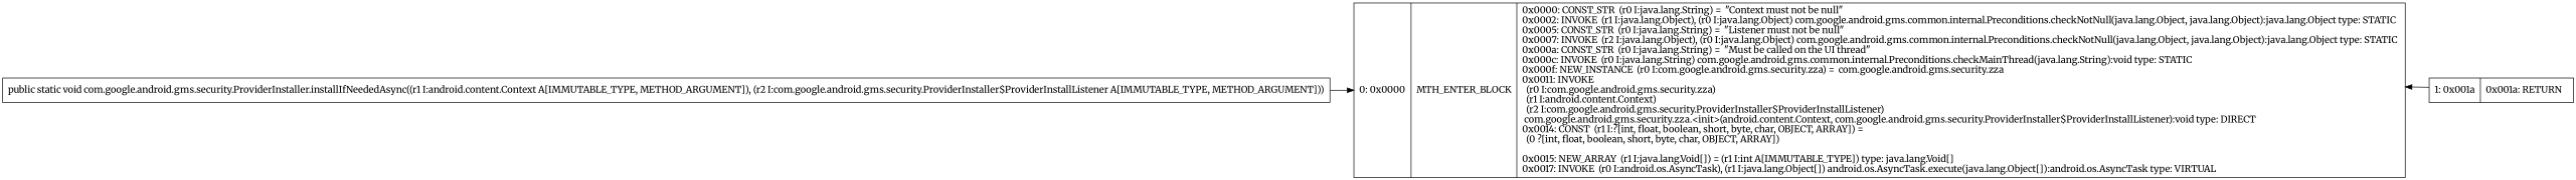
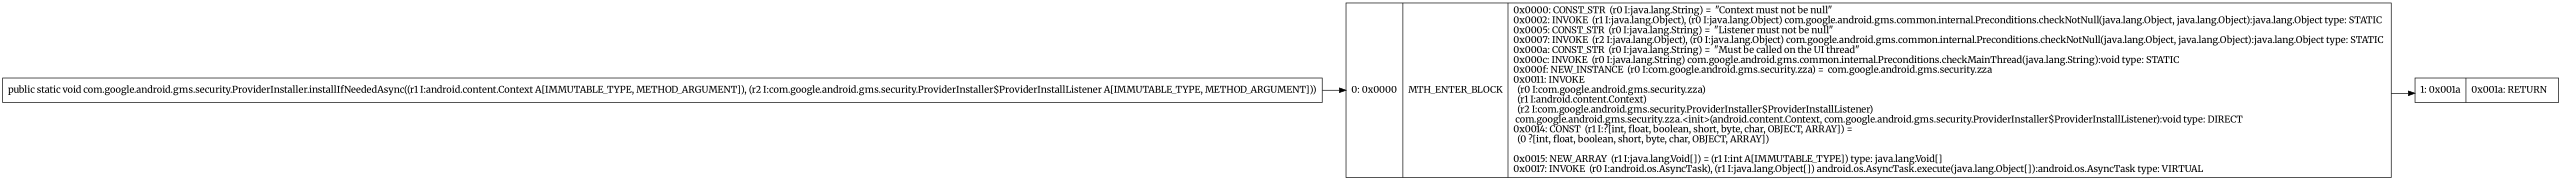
  digraph {
    rankdir=LR
    fontname=Merriweather
    node [shape=record fontname=Merriweather]
    edge [fontname=Merriweather]
    n1 [label="{0\:\ 0x0000|MTH_ENTER_BLOCK\l|0x0000: CONST_STR  (r0 I:java.lang.String) =  \"Context must not be null\" \l0x0002: INVOKE  (r1 I:java.lang.Object), (r0 I:java.lang.Object) com.google.android.gms.common.internal.Preconditions.checkNotNull(java.lang.Object, java.lang.Object):java.lang.Object type: STATIC \l0x0005: CONST_STR  (r0 I:java.lang.String) =  \"Listener must not be null\" \l0x0007: INVOKE  (r2 I:java.lang.Object), (r0 I:java.lang.Object) com.google.android.gms.common.internal.Preconditions.checkNotNull(java.lang.Object, java.lang.Object):java.lang.Object type: STATIC \l0x000a: CONST_STR  (r0 I:java.lang.String) =  \"Must be called on the UI thread\" \l0x000c: INVOKE  (r0 I:java.lang.String) com.google.android.gms.common.internal.Preconditions.checkMainThread(java.lang.String):void type: STATIC \l0x000f: NEW_INSTANCE  (r0 I:com.google.android.gms.security.zza) =  com.google.android.gms.security.zza \l0x0011: INVOKE  \l  (r0 I:com.google.android.gms.security.zza)\l  (r1 I:android.content.Context)\l  (r2 I:com.google.android.gms.security.ProviderInstaller$ProviderInstallListener)\l com.google.android.gms.security.zza.\<init\>(android.content.Context, com.google.android.gms.security.ProviderInstaller$ProviderInstallListener):void type: DIRECT \l0x0014: CONST  (r1 I:?[int, float, boolean, short, byte, char, OBJECT, ARRAY]) = \l  (0 ?[int, float, boolean, short, byte, char, OBJECT, ARRAY])\l \l0x0015: NEW_ARRAY  (r1 I:java.lang.Void[]) = (r1 I:int A[IMMUTABLE_TYPE]) type: java.lang.Void[] \l0x0017: INVOKE  (r0 I:android.os.AsyncTask), (r1 I:java.lang.Object[]) android.os.AsyncTask.execute(java.lang.Object[]):android.os.AsyncTask type: VIRTUAL \l}"]
    n2 [label="{1\:\ 0x001a|0x001a: RETURN   \l}"]
    n3 [label="{public static void com.google.android.gms.security.ProviderInstaller.installIfNeededAsync((r1 I:android.content.Context A[IMMUTABLE_TYPE, METHOD_ARGUMENT]), (r2 I:com.google.android.gms.security.ProviderInstaller$ProviderInstallListener A[IMMUTABLE_TYPE, METHOD_ARGUMENT])) }"]
-   n2 -> n1
+   n1 -> n2
    n3 -> n1
  }
